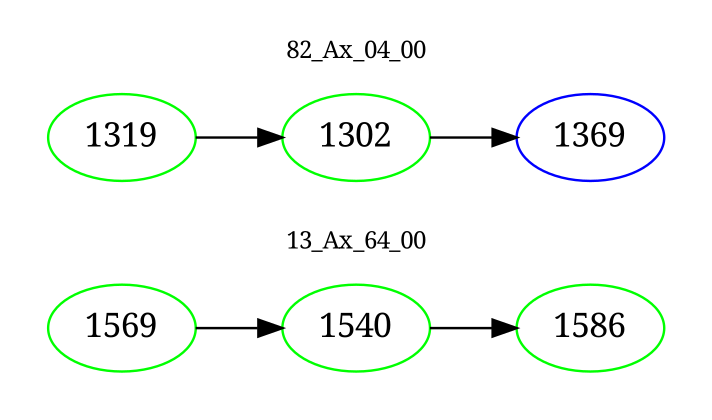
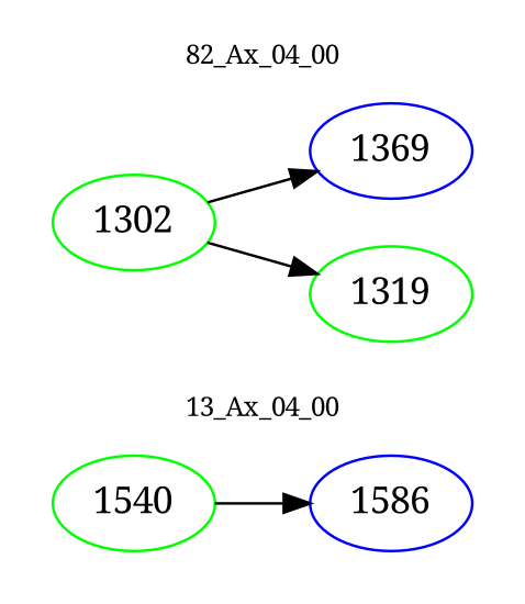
  digraph {
    fontname="Noto Serif"
    rankdir=LR
    node [color=green fontname="Noto Serif"]
    edge [color=black fontname="Noto Serif"]
-   n1 [label=1569]
    n2 [label=1540]
-   n3 [label=1586]
+   n3 [color=blue label=1586]
    n4 [label=1319]
    n5 [label=1302]
    n6 [color=blue label=1369]
    subgraph cluster_1 {
      color=white
      fontsize=10
-     label="13_Ax_64_00"
-     n1
+     label="13_Ax_04_00"
      n2
      n3
    }
    subgraph cluster_2 {
      color=white
      fontsize=10
      label="82_Ax_04_00"
      n4
      n5
      n6
    }
-   n1 -> n2
    n2 -> n3
-   n4 -> n5
+   n5 -> n4
    n5 -> n6
  }
